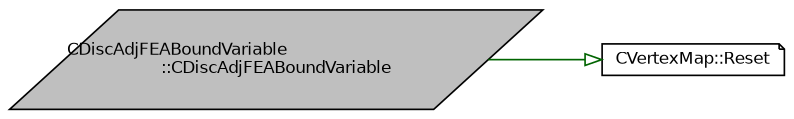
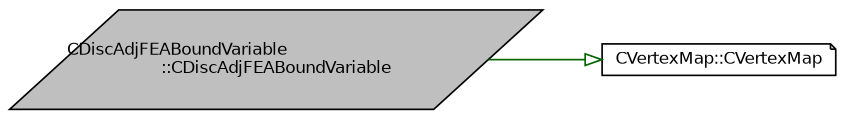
  digraph {
    rankdir=LR
    node [color=black fontname=Helvetica fontsize=10 style=filled]
    n1 [fillcolor=grey75 fontcolor=black height=0.2 label="CDiscAdjFEABoundVariable\l::CDiscAdjFEABoundVariable" shape=parallelogram width=0.4]
-   n2 [fillcolor=white height=0.2 label="CVertexMap::Reset" shape=note width=0.4]
+   n2 [fillcolor=white height=0.2 label="CVertexMap::CVertexMap" shape=note width=0.4]
    n1 -> n2 [color=darkgreen fontname=Helvetica fontsize=10 labelfontname=Helvetica labelfontsize=10 style=solid arrowhead=onormal]
  }
